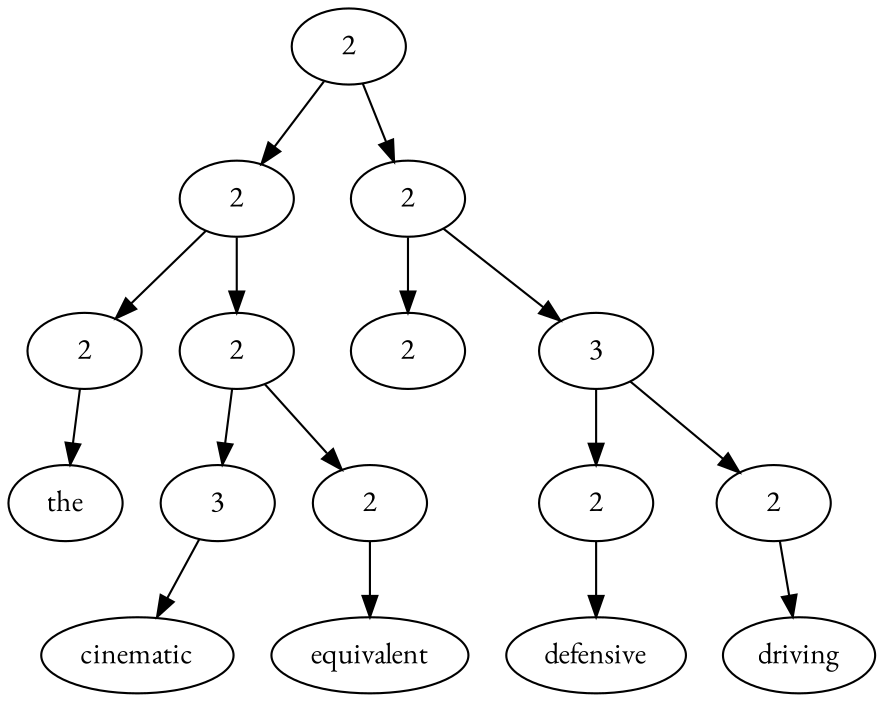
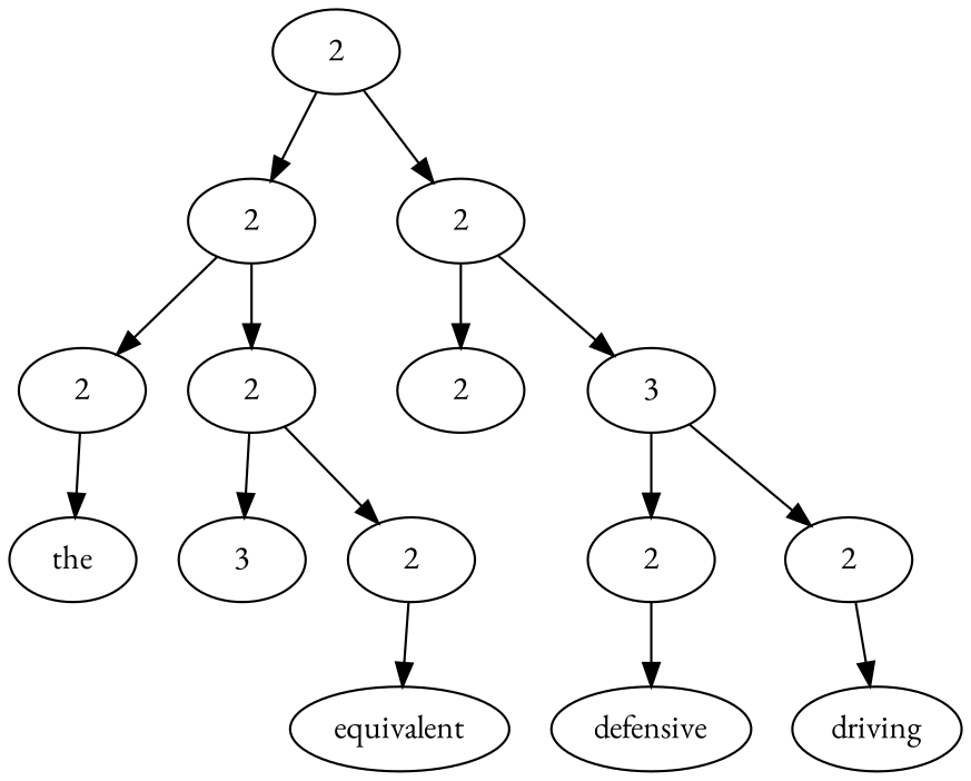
  digraph {
    fontname="EB Garamond"
    node [fontname="EB Garamond"]
    edge [fontname="EB Garamond"]
    n1 [label=2]
    n2 [label=2]
    n3 [label=2]
    n4 [label=2]
    n5 [label=2]
    n6 [label=2]
    n7 [label=3]
    n8 [label=the]
    n9 [label=3]
    n10 [label=2]
    n11 [label=2]
    n12 [label=2]
-   n13 [label=cinematic]
    n14 [label=equivalent]
    n15 [label=defensive]
    n16 [label=driving]
    n1 -> n2
    n1 -> n3
    n2 -> n4
    n2 -> n5
    n3 -> n6
    n3 -> n7
    n4 -> n8
    n5 -> n9
    n5 -> n10
    n7 -> n11
    n7 -> n12
-   n9 -> n13
    n10 -> n14
    n11 -> n15
    n12 -> n16
  }
